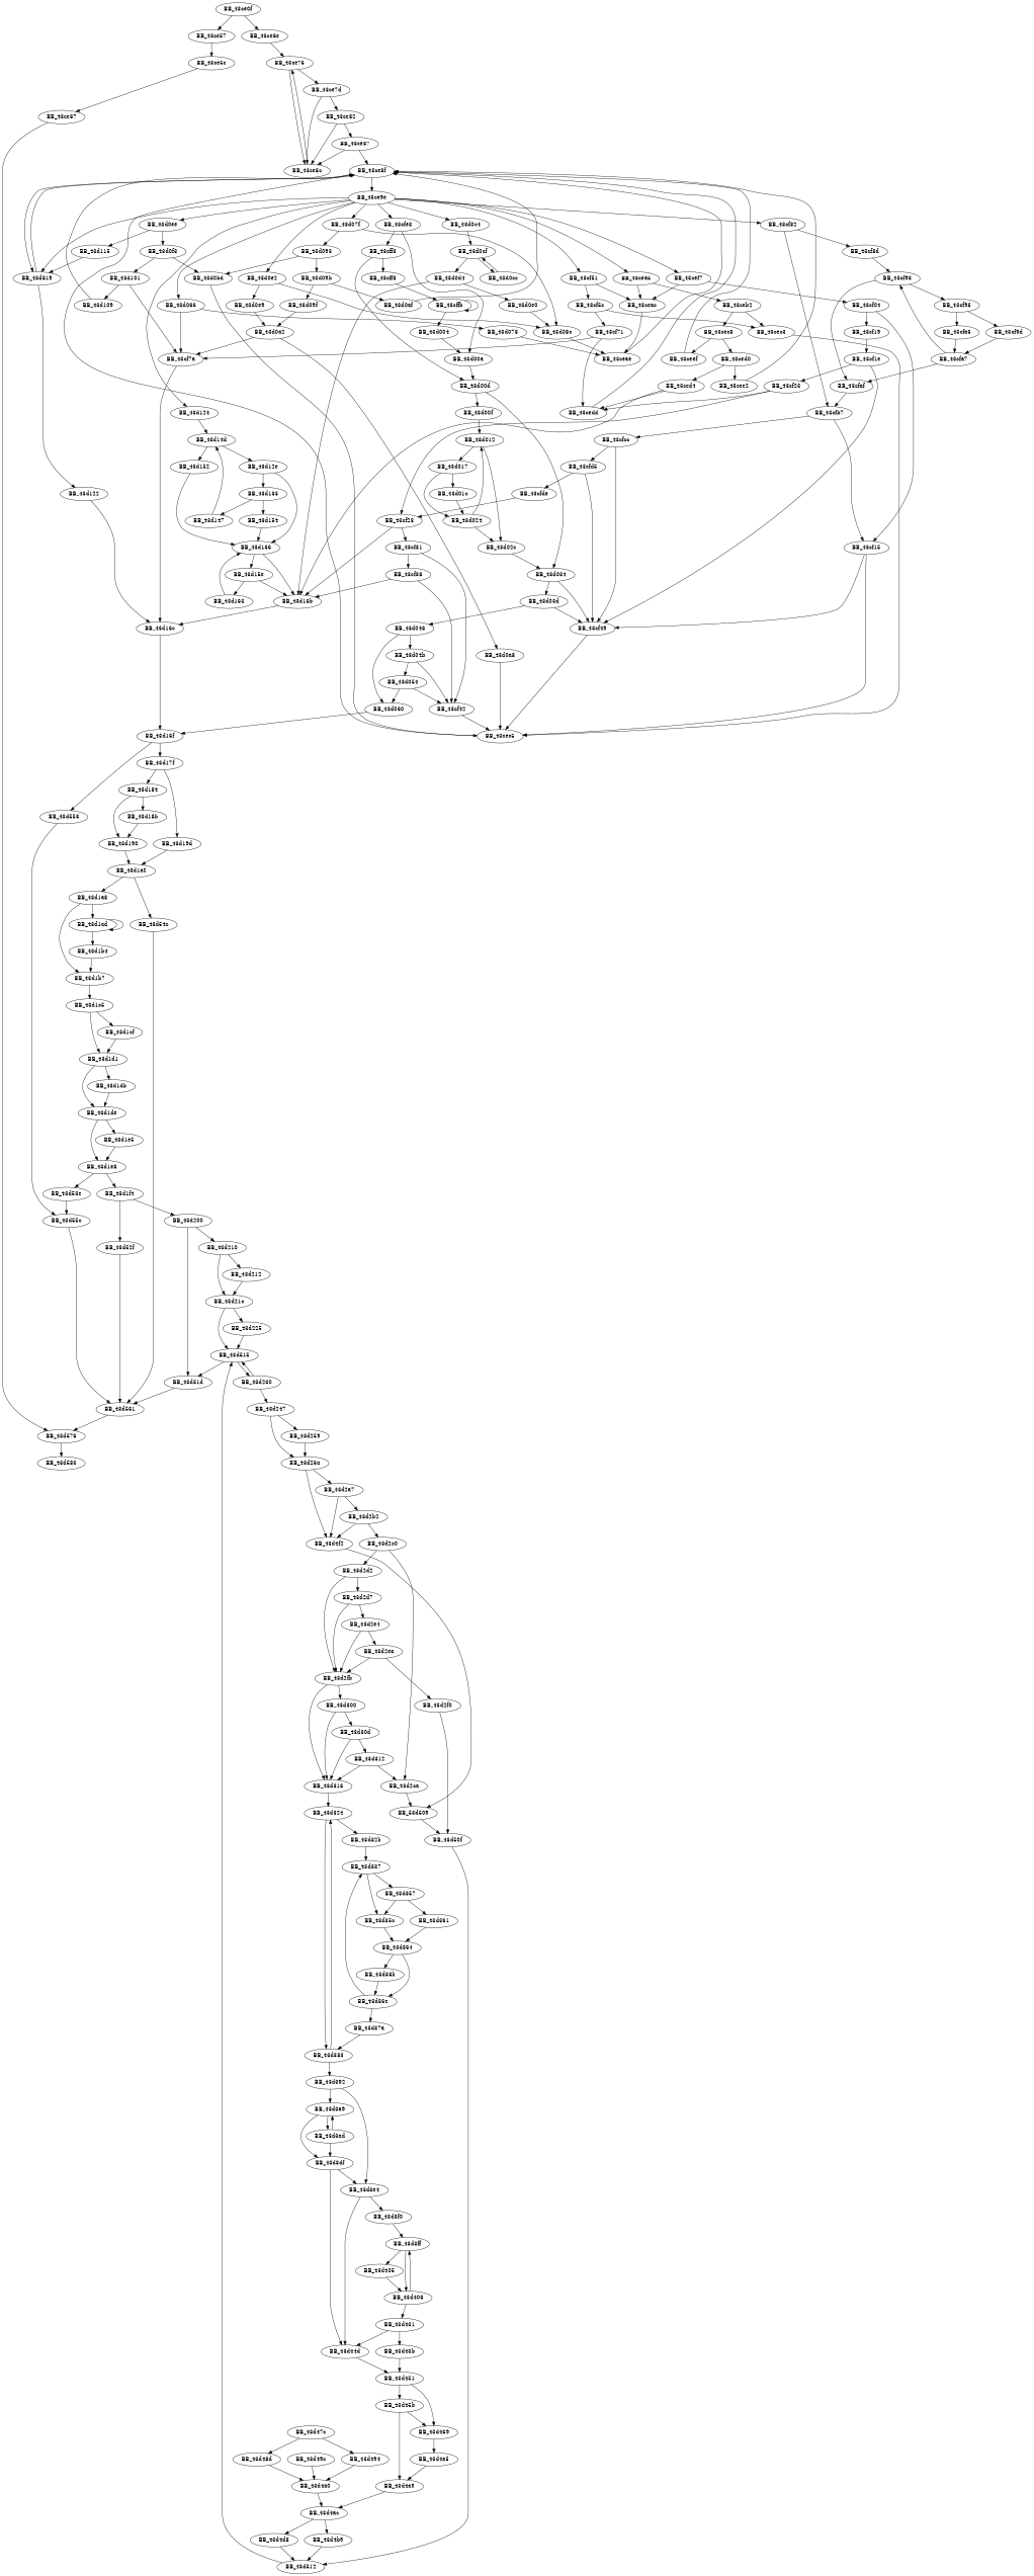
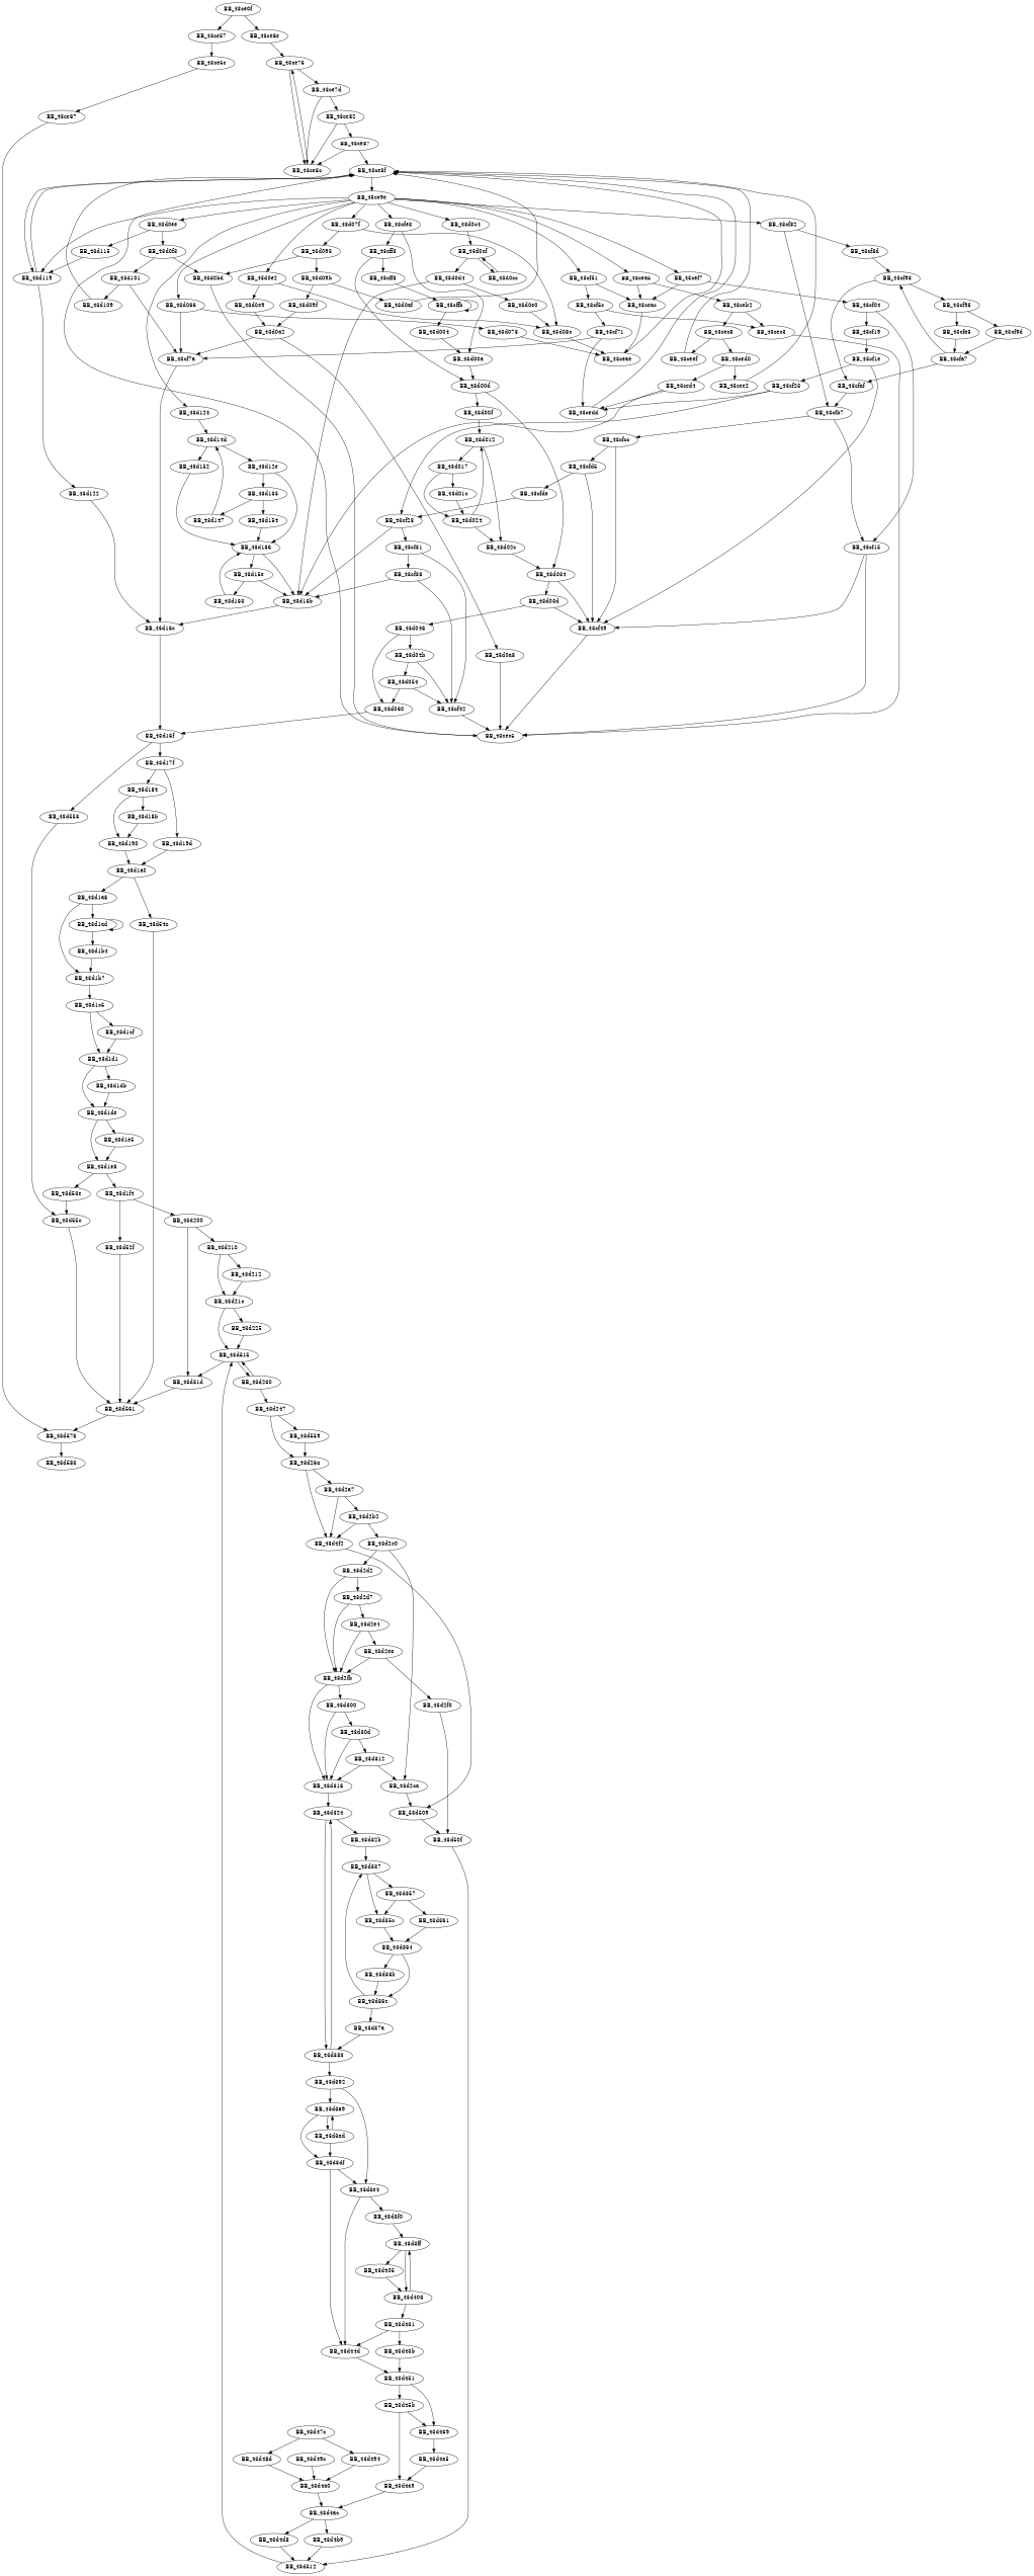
  digraph {
    BB_43ce0f
    BB_43ce57
    BB_43ce6e
    BB_43ce5c
    BB_43ce76
    BB_43ce67
    BB_43ce7d
    BB_43ce8c
    BB_43d576
    BB_43d583
    BB_43ce82
    BB_43ce87
    BB_43ce8f
    BB_43ce9e
-   BB_43d119 [label=BB_43d619]
+   BB_43d119
    BB_43cea5
    BB_43cef7
    BB_43cf51
    BB_43cf82
    BB_43cfe3
    BB_43d066
    BB_43d07f
    BB_43d0c4
    BB_43d0e2
    BB_43d0ee
    BB_43d124
    BB_43d122
    BB_43ceac
    BB_43ceb2
    BB_43cf04
    BB_43cf5c
    BB_43cf8d
    BB_43cfb7
    BB_43cff3
    BB_43d00a
    BB_43cf7a
    BB_43d078
    BB_43d08c
    BB_43d093
    BB_43d0cf
    BB_43d0e9
    BB_43d0f3
    BB_43d115
    BB_43d14d
    BB_43d16c
    BB_43ceae
    BB_43cec3
    BB_43cec8
    BB_43cf15
    BB_43cf19
    BB_43cf71
    BB_43cf93
    BB_43cfcc
    BB_43cff8
    BB_43d00d
    BB_43d09b
    BB_43d0bd
    BB_43d0cc
    BB_43d0d4
    BB_43d0a2
    BB_43d101
    BB_43d12e
    BB_43d152
    BB_43cec5
    BB_43ced0
    BB_43ceef
    BB_43ced4
    BB_43cee2
    BB_43cedd
    BB_43d16b
    BB_43d16f
    BB_43cf49
    BB_43cf1e
    BB_43cf23
    BB_43cf28
    BB_43cf31
    BB_43cf36
    BB_43cf42
    BB_43d17f
    BB_43d556
    BB_43cf98
    BB_43cfaf
    BB_43cfd5
    BB_43cf9d
    BB_43cfa6
    BB_43cfa7
    BB_43cfde
    BB_43cffb
    BB_43d00f
    BB_43d034
    BB_43d004
    BB_43d012
    BB_43d03d
    BB_43d017
    BB_43d02c
    BB_43d046
    BB_43d01c
    BB_43d024
    BB_43d04b
    BB_43d060
    BB_43d054
    BB_43d184
    BB_43d19d
    BB_43d55c
    BB_43d09f
    BB_43d0af
    BB_43d0a8
    BB_43d0e0
    BB_43d109
    BB_43d133
    BB_43d166
    BB_43d147
    BB_43d154
    BB_43d15e
    BB_43d163
    BB_43d18b
    BB_43d190
    BB_43d1a0
    BB_43d561
    BB_43d1a8
    BB_43d54c
    BB_43d1ad
    BB_43d1b7
    BB_43d1b4
    BB_43d1c5
    BB_43d1cf
    BB_43d1d1
    BB_43d1db
    BB_43d1de
    BB_43d1e5
    BB_43d1e8
    BB_43d1f4
    BB_43d53e
    BB_43d200
    BB_43d52f
    BB_43d210
    BB_43d51d
    BB_43d212
    BB_43d21c
    BB_43d225
    BB_43d515
    BB_43d230
    BB_43d247
-   BB_43d259
+   BB_43d259 [label=BB_43d559]
    BB_43d26a
    n146 [label=BB_43d2a7]
    BB_43d4f2
    BB_43d2b2
    n149 [label=BB_53d509]
    BB_43d2c0
    BB_43d50f
    BB_43d2ca
    BB_43d2d2
    BB_43d2d7
    BB_43d2fb
    BB_43d2e4
    BB_43d300
    BB_43d316
    BB_43d512
    BB_43d2ea
    BB_43d30d
    BB_43d324
    BB_43d2f0
    BB_43d312
    BB_43d32b
    BB_43d383
    BB_43d337
    BB_43d392
    BB_43d357
    BB_43d35c
    BB_43d3a9
    BB_43d3e4
    BB_43d361
    BB_43d364
    BB_43d36b
    BB_43d36e
    BB_43d37a
    BB_43d3ad
    BB_43d3df
    BB_43d44d
    BB_43d3f0
    BB_43d451
    BB_43d3ff
    BB_43d45b
    BB_43d469
    BB_43d405
    BB_43d406
    BB_43d431
    BB_43d43b
    BB_43d4a9
    BB_43d4a5
    BB_43d4ac
    BB_43d4b9
    BB_43d4d8
    BB_43d47c
    BB_43d48d
    BB_43d494
    BB_43d49c
    BB_43d4a0
    BB_43ce0f -> BB_43ce57
    BB_43ce0f -> BB_43ce6e
    BB_43ce57 -> BB_43ce5c
    BB_43ce6e -> BB_43ce76
    BB_43ce5c -> BB_43ce67
    BB_43ce76 -> BB_43ce7d
    BB_43ce76 -> BB_43ce8c
    BB_43ce67 -> BB_43d576
    BB_43ce7d -> BB_43ce8c
    BB_43ce7d -> BB_43ce82
    BB_43ce8c -> BB_43ce76
    BB_43d576 -> BB_43d583
    BB_43ce82 -> BB_43ce8c
    BB_43ce82 -> BB_43ce87
    BB_43ce87 -> BB_43ce8c
    BB_43ce87 -> BB_43ce8f
    BB_43ce8f -> BB_43ce9e
    BB_43ce8f -> BB_43d119
    BB_43ce9e -> BB_43d119
    BB_43ce9e -> BB_43cea5
    BB_43ce9e -> BB_43cef7
    BB_43ce9e -> BB_43cf51
    BB_43ce9e -> BB_43cf82
    BB_43ce9e -> BB_43cfe3
    BB_43ce9e -> BB_43d066
    BB_43ce9e -> BB_43d07f
    BB_43ce9e -> BB_43d0c4
    BB_43ce9e -> BB_43d0e2
    BB_43ce9e -> BB_43d0ee
    BB_43ce9e -> BB_43d124
    BB_43d119 -> BB_43ce8f
    BB_43d119 -> BB_43d122
    BB_43cea5 -> BB_43ceac
    BB_43cea5 -> BB_43ceb2
    BB_43cef7 -> BB_43ceac
    BB_43cef7 -> BB_43cf04
    BB_43cf51 -> BB_43ceac
    BB_43cf51 -> BB_43cf5c
    BB_43cf82 -> BB_43cf8d
    BB_43cf82 -> BB_43cfb7
    BB_43cfe3 -> BB_43cff3
    BB_43cfe3 -> BB_43d00a
    BB_43d066 -> BB_43cf7a
    BB_43d066 -> BB_43d078
    BB_43d07f -> BB_43d08c
    BB_43d07f -> BB_43d093
    BB_43d0c4 -> BB_43d0cf
    BB_43d0e2 -> BB_43d08c
    BB_43d0e2 -> BB_43d0e9
    BB_43d0ee -> BB_43d0f3
    BB_43d0ee -> BB_43d115
    BB_43d124 -> BB_43d14d
    BB_43d122 -> BB_43d16c
    BB_43ceac -> BB_43ceae
    BB_43ceb2 -> BB_43cec3
    BB_43ceb2 -> BB_43cec8
    BB_43cf04 -> BB_43cf15
    BB_43cf04 -> BB_43cf19
    BB_43cf5c -> BB_43cec3
    BB_43cf5c -> BB_43cf71
    BB_43cf8d -> BB_43cf93
    BB_43cfb7 -> BB_43cf15
    BB_43cfb7 -> BB_43cfcc
    BB_43cff3 -> BB_43cff8
    BB_43cff3 -> BB_43d00d
    BB_43d00a -> BB_43d00d
    BB_43cf7a -> BB_43d16c
    BB_43d078 -> BB_43ceae
    BB_43d08c -> BB_43ceae
    BB_43d093 -> BB_43d09b
    BB_43d093 -> BB_43d0bd
    BB_43d0cf -> BB_43d0cc
    BB_43d0cf -> BB_43d0d4
    BB_43d0e9 -> BB_43d0a2
    BB_43d0f3 -> BB_43d0bd
    BB_43d0f3 -> BB_43d101
    BB_43d115 -> BB_43d119
    BB_43d14d -> BB_43d12e
    BB_43d14d -> BB_43d152
    BB_43d16c -> BB_43d16f
    BB_43ceae -> BB_43ce8f
    BB_43cec3 -> BB_43cec5
    BB_43cec8 -> BB_43ced0
    BB_43cec8 -> BB_43ceef
    BB_43cf15 -> BB_43cec5
    BB_43cf15 -> BB_43cf49
    BB_43cf19 -> BB_43cf1e
    BB_43cf71 -> BB_43cf7a
    BB_43cf71 -> BB_43cedd
    BB_43cf93 -> BB_43cf98
    BB_43cf93 -> BB_43cfaf
    BB_43cfcc -> BB_43cf49
    BB_43cfcc -> BB_43cfd5
    BB_43cff8 -> BB_43cffb
    BB_43d00d -> BB_43d00f
    BB_43d00d -> BB_43d034
    BB_43d09b -> BB_43d09f
    BB_43d09b -> BB_43d0af
    BB_43d0bd -> BB_43cec5
    BB_43d0cc -> BB_43d0cf
    BB_43d0d4 -> BB_43d16b
    BB_43d0d4 -> BB_43d0e0
    BB_43d0a2 -> BB_43cf7a
    BB_43d0a2 -> BB_43d0a8
    BB_43d101 -> BB_43cf7a
    BB_43d101 -> BB_43d109
    BB_43d12e -> BB_43d133
    BB_43d12e -> BB_43d166
    BB_43d152 -> BB_43d166
    BB_43cec5 -> BB_43ce8f
    BB_43ced0 -> BB_43ced4
    BB_43ced0 -> BB_43cee2
    BB_43ceef -> BB_43ce8f
    BB_43ced4 -> BB_43cedd
    BB_43ced4 -> BB_43d16b
    BB_43cee2 -> BB_43ce8f
    BB_43cedd -> BB_43ce8f
    BB_43d16b -> BB_43d16c
    BB_43d16f -> BB_43d17f
    BB_43d16f -> BB_43d556
    BB_43cf49 -> BB_43cec5
    BB_43cf1e -> BB_43cf49
    BB_43cf1e -> BB_43cf23
    BB_43cf23 -> BB_43cedd
    BB_43cf23 -> BB_43cf28
    BB_43cf28 -> BB_43d16b
    BB_43cf28 -> BB_43cf31
    BB_43cf31 -> BB_43cf36
    BB_43cf31 -> BB_43cf42
    BB_43cf36 -> BB_43d16b
    BB_43cf36 -> BB_43cf42
    BB_43cf42 -> BB_43cec5
    BB_43d17f -> BB_43d184
    BB_43d17f -> BB_43d19d
    BB_43d556 -> BB_43d55c
    BB_43cf98 -> BB_43cf9d
    BB_43cf98 -> BB_43cfa6
    BB_43cfaf -> BB_43cfb7
    BB_43cfd5 -> BB_43cf49
    BB_43cfd5 -> BB_43cfde
    BB_43cf9d -> BB_43cfa7
    BB_43cfa6 -> BB_43cfa7
    BB_43cfa7 -> BB_43cf93
    BB_43cfa7 -> BB_43cfaf
    BB_43cfde -> BB_43cf28
    BB_43cffb -> BB_43cffb
    BB_43cffb -> BB_43d004
    BB_43d00f -> BB_43d012
    BB_43d034 -> BB_43cf49
    BB_43d034 -> BB_43d03d
    BB_43d004 -> BB_43d00a
    BB_43d012 -> BB_43d017
    BB_43d012 -> BB_43d02c
    BB_43d03d -> BB_43cf49
    BB_43d03d -> BB_43d046
    BB_43d017 -> BB_43d01c
    BB_43d017 -> BB_43d024
    BB_43d02c -> BB_43d034
    BB_43d046 -> BB_43d04b
    BB_43d046 -> BB_43d060
    BB_43d01c -> BB_43d024
    BB_43d024 -> BB_43d012
    BB_43d024 -> BB_43d02c
    BB_43d04b -> BB_43cf42
    BB_43d04b -> BB_43d054
    BB_43d060 -> BB_43d16f
    BB_43d054 -> BB_43cf42
    BB_43d054 -> BB_43d060
    BB_43d184 -> BB_43d18b
    BB_43d184 -> BB_43d190
    BB_43d19d -> BB_43d1a0
    BB_43d55c -> BB_43d561
    BB_43d09f -> BB_43d0a2
    BB_43d0af -> BB_43ce8f
    BB_43d0a8 -> BB_43cec5
    BB_43d0e0 -> BB_43d08c
    BB_43d109 -> BB_43ce8f
    BB_43d133 -> BB_43d147
    BB_43d133 -> BB_43d154
    BB_43d166 -> BB_43d16b
    BB_43d166 -> BB_43d15e
    BB_43d147 -> BB_43d14d
    BB_43d154 -> BB_43d166
    BB_43d15e -> BB_43d16b
    BB_43d15e -> BB_43d163
    BB_43d163 -> BB_43d166
    BB_43d18b -> BB_43d190
    BB_43d190 -> BB_43d1a0
    BB_43d1a0 -> BB_43d1a8
    BB_43d1a0 -> BB_43d54c
    BB_43d561 -> BB_43d576
    BB_43d1a8 -> BB_43d1ad
    BB_43d1a8 -> BB_43d1b7
    BB_43d54c -> BB_43d561
    BB_43d1ad -> BB_43d1ad
    BB_43d1ad -> BB_43d1b4
    BB_43d1b7 -> BB_43d1c5
    BB_43d1b4 -> BB_43d1b7
    BB_43d1c5 -> BB_43d1cf
    BB_43d1c5 -> BB_43d1d1
    BB_43d1cf -> BB_43d1d1
    BB_43d1d1 -> BB_43d1db
    BB_43d1d1 -> BB_43d1de
    BB_43d1db -> BB_43d1de
    BB_43d1de -> BB_43d1e5
    BB_43d1de -> BB_43d1e8
    BB_43d1e5 -> BB_43d1e8
    BB_43d1e8 -> BB_43d1f4
    BB_43d1e8 -> BB_43d53e
    BB_43d1f4 -> BB_43d200
    BB_43d1f4 -> BB_43d52f
    BB_43d53e -> BB_43d55c
    BB_43d200 -> BB_43d210
    BB_43d200 -> BB_43d51d
    BB_43d52f -> BB_43d561
    BB_43d210 -> BB_43d212
    BB_43d210 -> BB_43d21c
    BB_43d51d -> BB_43d561
    BB_43d212 -> BB_43d21c
    BB_43d21c -> BB_43d225
    BB_43d21c -> BB_43d515
    BB_43d225 -> BB_43d515
    BB_43d515 -> BB_43d51d
    BB_43d515 -> BB_43d230
    BB_43d230 -> BB_43d515
    BB_43d230 -> BB_43d247
    BB_43d247 -> BB_43d259
    BB_43d247 -> BB_43d26a
    BB_43d259 -> BB_43d26a
    BB_43d26a -> n146
    BB_43d26a -> BB_43d4f2
    n146 -> BB_43d4f2
    n146 -> BB_43d2b2
    BB_43d4f2 -> n149
    BB_43d2b2 -> BB_43d4f2
    BB_43d2b2 -> BB_43d2c0
    n149 -> BB_43d50f
    BB_43d2c0 -> BB_43d2ca
    BB_43d2c0 -> BB_43d2d2
    BB_43d50f -> BB_43d512
    BB_43d2ca -> n149
    BB_43d2d2 -> BB_43d2d7
    BB_43d2d2 -> BB_43d2fb
    BB_43d2d7 -> BB_43d2fb
    BB_43d2d7 -> BB_43d2e4
    BB_43d2fb -> BB_43d300
    BB_43d2fb -> BB_43d316
    BB_43d2e4 -> BB_43d2fb
    BB_43d2e4 -> BB_43d2ea
    BB_43d300 -> BB_43d316
    BB_43d300 -> BB_43d30d
    BB_43d316 -> BB_43d324
    BB_43d512 -> BB_43d515
    BB_43d2ea -> BB_43d2fb
    BB_43d2ea -> BB_43d2f0
    BB_43d30d -> BB_43d316
    BB_43d30d -> BB_43d312
    BB_43d324 -> BB_43d32b
    BB_43d324 -> BB_43d383
    BB_43d2f0 -> BB_43d50f
    BB_43d312 -> BB_43d2ca
    BB_43d312 -> BB_43d316
    BB_43d32b -> BB_43d337
    BB_43d383 -> BB_43d324
    BB_43d383 -> BB_43d392
    BB_43d337 -> BB_43d357
    BB_43d337 -> BB_43d35c
    BB_43d392 -> BB_43d3a9
    BB_43d392 -> BB_43d3e4
    BB_43d357 -> BB_43d35c
    BB_43d357 -> BB_43d361
    BB_43d35c -> BB_43d364
    BB_43d3a9 -> BB_43d3ad
    BB_43d3a9 -> BB_43d3df
    BB_43d3e4 -> BB_43d44d
    BB_43d3e4 -> BB_43d3f0
    BB_43d361 -> BB_43d364
    BB_43d364 -> BB_43d36b
    BB_43d364 -> BB_43d36e
    BB_43d36b -> BB_43d36e
    BB_43d36e -> BB_43d337
    BB_43d36e -> BB_43d37a
    BB_43d37a -> BB_43d383
    BB_43d3ad -> BB_43d3a9
    BB_43d3ad -> BB_43d3df
    BB_43d3df -> BB_43d3e4
    BB_43d3df -> BB_43d44d
    BB_43d44d -> BB_43d451
    BB_43d3f0 -> BB_43d3ff
    BB_43d451 -> BB_43d45b
    BB_43d451 -> BB_43d469
    BB_43d3ff -> BB_43d405
    BB_43d3ff -> BB_43d406
    BB_43d45b -> BB_43d469
    BB_43d45b -> BB_43d4a9
    BB_43d469 -> BB_43d4a5
    BB_43d405 -> BB_43d406
    BB_43d406 -> BB_43d3ff
    BB_43d406 -> BB_43d431
    BB_43d431 -> BB_43d44d
    BB_43d431 -> BB_43d43b
    BB_43d43b -> BB_43d451
    BB_43d4a9 -> BB_43d4ac
    BB_43d4a5 -> BB_43d4a9
    BB_43d4ac -> BB_43d4b9
    BB_43d4ac -> BB_43d4d8
    BB_43d4b9 -> BB_43d512
    BB_43d4d8 -> BB_43d512
    BB_43d47c -> BB_43d48d
    BB_43d47c -> BB_43d494
    BB_43d48d -> BB_43d4a0
    BB_43d494 -> BB_43d4a0
    BB_43d49c -> BB_43d4a0
    BB_43d4a0 -> BB_43d4ac
  }
